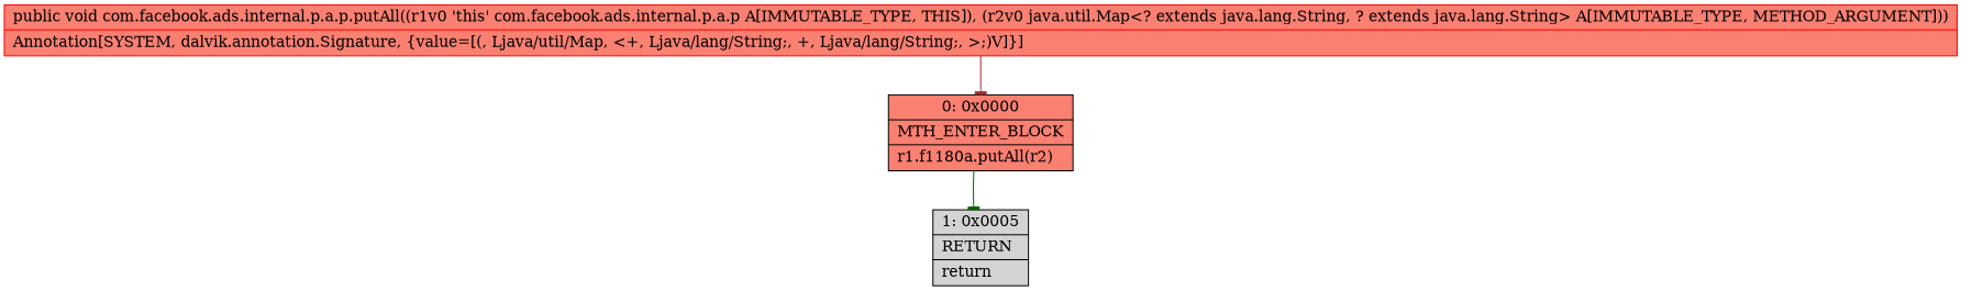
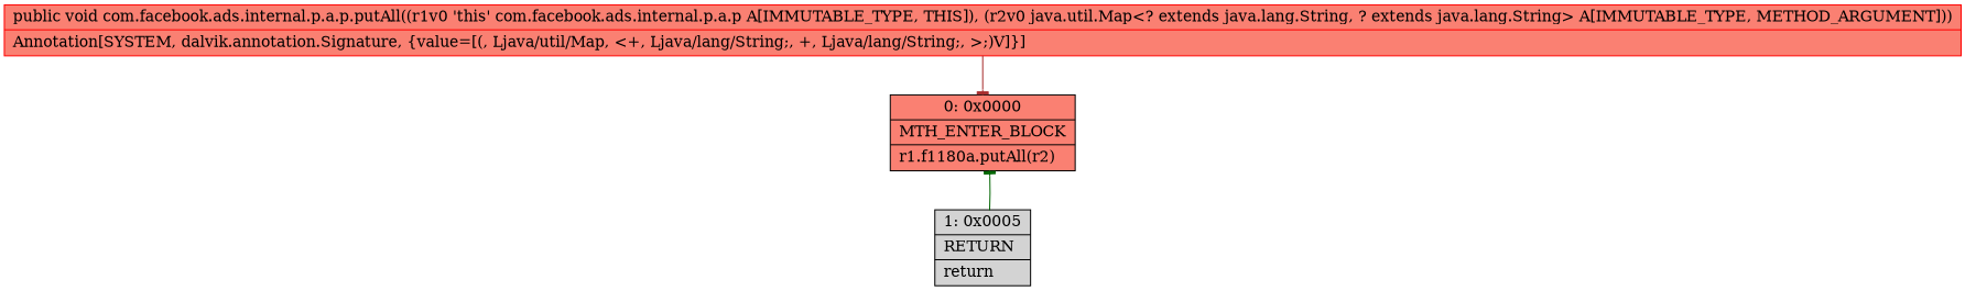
  digraph {
    node [shape=record style=filled fillcolor=salmon color=black]
    edge [arrowhead=tee]
    n1 [label="{0\:\ 0x0000|MTH_ENTER_BLOCK\l|r1.f1180a.putAll(r2)\l}"]
    n2 [label="{1\:\ 0x0005|RETURN\l|return\l}" fillcolor=lightgrey]
    n3 [label="{public void com.facebook.ads.internal.p.a.p.putAll((r1v0 'this' com.facebook.ads.internal.p.a.p A[IMMUTABLE_TYPE, THIS]), (r2v0 java.util.Map\<? extends java.lang.String, ? extends java.lang.String\> A[IMMUTABLE_TYPE, METHOD_ARGUMENT]))  | Annotation[SYSTEM, dalvik.annotation.Signature, \{value=[(, Ljava\/util\/Map, \<+, Ljava\/lang\/String;, +, Ljava\/lang\/String;, \>;)V]\}]\l}" color=red]
-   n1 -> n2 [color=darkgreen]
+   n2 -> n1 [color=darkgreen]
    n3 -> n1 [color=brown]
  }
